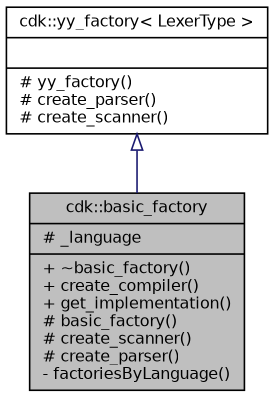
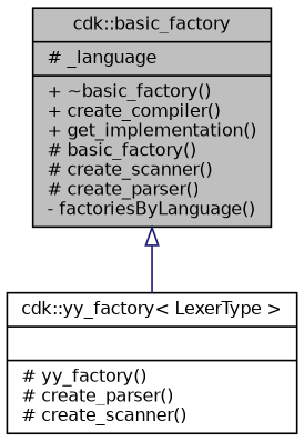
  digraph {
    node [color=black fontname=Helvetica fontsize=10 shape=record style=filled]
    n1 [fillcolor=grey75 fontcolor=black height=0.2 label="{cdk::basic_factory\n|# _language\l|+ ~basic_factory()\l+ create_compiler()\l+ get_implementation()\l# basic_factory()\l# create_scanner()\l# create_parser()\l- factoriesByLanguage()\l}" width=0.4]
    n2 [fillcolor=white height=0.2 label="{cdk::yy_factory\< LexerType \>\n||# yy_factory()\l# create_parser()\l# create_scanner()\l}" width=0.4]
-   n2 -> n1 [arrowtail=onormal color=midnightblue dir=back fontname=Helvetica fontsize=10 labelfontname=Helvetica labelfontsize=10 style=solid]
+   n1 -> n2 [arrowtail=onormal color=midnightblue dir=back fontname=Helvetica fontsize=10 labelfontname=Helvetica labelfontsize=10 style=solid]
  }
